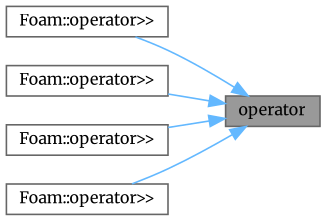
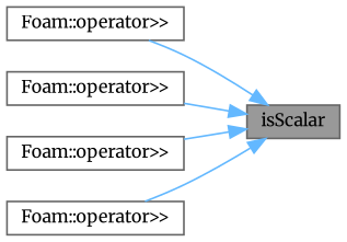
  digraph {
    rankdir=RL
    fontname=Merriweather
    node [color=grey40 fillcolor=white fontname=Merriweather fontsize=10 shape=box style=filled]
    edge [color=steelblue1 dir=back fontname=Merriweather fontsize=10 labelfontname=Helvetica labelfontsize=10 style=solid]
-   n1 [color=gray40 fillcolor=grey60 fontcolor=black height=0.2 label=operator width=0.4]
+   n1 [color=gray40 fillcolor=grey60 fontcolor=black height=0.2 label=isScalar width=0.4]
    n2 [height=0.2 label="Foam::operator\>\>" width=0.4]
    n3 [height=0.2 label="Foam::operator\>\>" width=0.4]
    n4 [height=0.2 label="Foam::operator\>\>" width=0.4]
    n5 [height=0.2 label="Foam::operator\>\>" width=0.4]
    n1 -> n2
    n1 -> n3
    n1 -> n4
    n1 -> n5
  }
